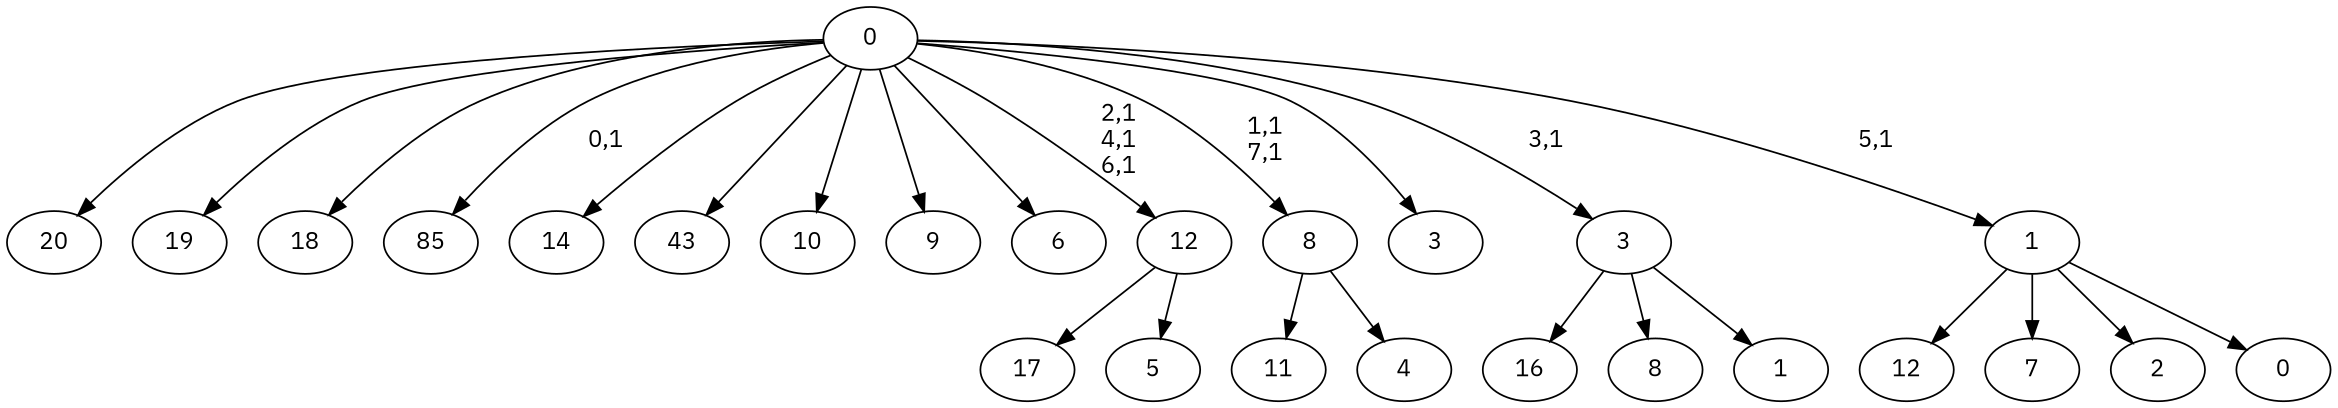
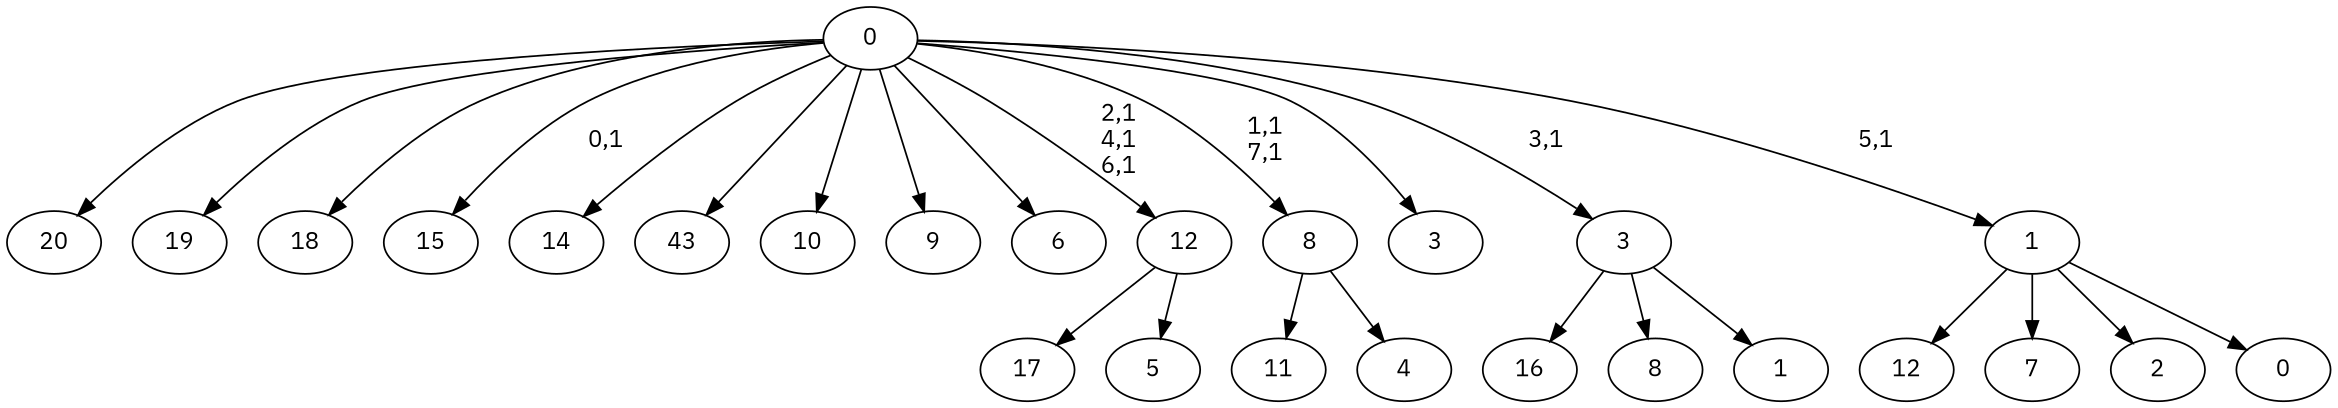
  digraph {
    fontname="IBM Plex Sans"
    node [fontname="IBM Plex Sans"]
    edge [fontname="IBM Plex Sans"]
    n1 [label=20]
    n2 [label=19]
    n3 [label=18]
    n4 [label=17]
    n5 [label=16]
-   n6 [label=85]
+   n6 [label=15]
    n7 [label=14]
    n8 [label=43]
    n9 [label=12]
    n10 [label=11]
    n11 [label=10]
    n12 [label=9]
    n13 [label=8]
    n14 [label=7]
    n15 [label=6]
    n16 [label=5]
    12
    n18 [label=4]
    8
    n20 [label=3]
    n21 [label=2]
    n22 [label=1]
    3
    n24 [label=0]
    1
    0
    12 -> n4
    12 -> n16
    8 -> n10
    8 -> n18
    3 -> n5
    3 -> n13
    3 -> n22
    1 -> n9
    1 -> n14
    1 -> n21
    1 -> n24
    0 -> n1
    0 -> n2
    0 -> n3
    0 -> n6 [label="0,1"]
    0 -> n7
    0 -> n8
    0 -> n11
    0 -> n12
    0 -> n15
    0 -> 12 [label="2,1\n4,1\n6,1"]
    0 -> 8 [label="1,1\n7,1"]
    0 -> n20
    0 -> 3 [label="3,1"]
    0 -> 1 [label="5,1"]
  }
